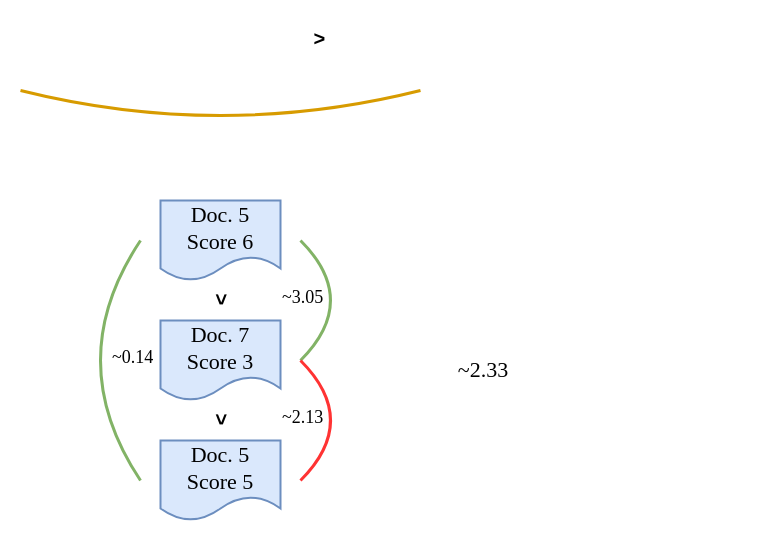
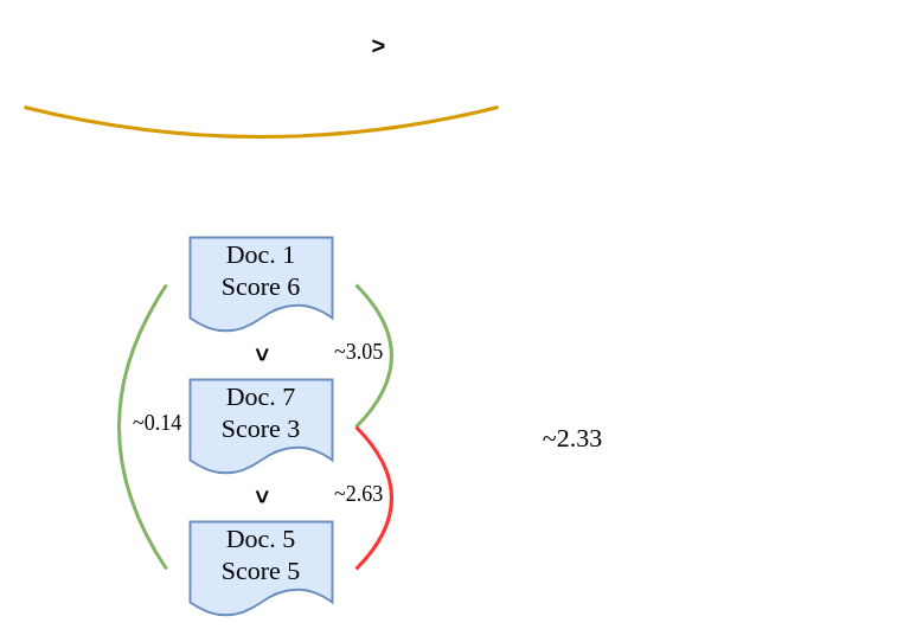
  <mxCell id="0" />
  <mxCell id="1" parent="0" />
- <mxCell id="2" value="&lt;font style=&quot;font-size: 22px;&quot;&gt;&lt;font face=&quot;Garamond&quot;&gt;Doc. 5&lt;br&gt;Score 6&lt;/font&gt;&lt;br&gt;&lt;/font&gt;" style="shape=document;whiteSpace=wrap;html=1;boundedLbl=1;fillColor=#dae8fc;strokeColor=#6c8ebf;strokeWidth=2;" vertex="1" parent="1"><mxGeometry x="160" y="200" width="120" height="80" as="geometry" /></mxCell>
+ <mxCell id="2" value="&lt;font style=&quot;font-size: 22px;&quot;&gt;&lt;font face=&quot;Garamond&quot;&gt;Doc. 1&lt;br&gt;Score 6&lt;/font&gt;&lt;br&gt;&lt;/font&gt;" style="shape=document;whiteSpace=wrap;html=1;boundedLbl=1;fillColor=#dae8fc;strokeColor=#6c8ebf;strokeWidth=2;" vertex="1" parent="1"><mxGeometry x="160" y="200" width="120" height="80" as="geometry" /></mxCell>
  <mxCell id="3" value="&lt;font style=&quot;font-size: 22px;&quot;&gt;&lt;font face=&quot;Garamond&quot;&gt;Doc. 7&lt;br&gt;Score 3&lt;/font&gt;&lt;br&gt;&lt;/font&gt;" style="shape=document;whiteSpace=wrap;html=1;boundedLbl=1;fillColor=#dae8fc;strokeColor=#6c8ebf;strokeWidth=2;" vertex="1" parent="1"><mxGeometry x="160" y="320" width="120" height="80" as="geometry" /></mxCell>
  <mxCell id="4" value="&lt;font style=&quot;font-size: 22px;&quot;&gt;&lt;font face=&quot;Garamond&quot;&gt;Doc. 5&lt;br&gt;Score 5&lt;/font&gt;&lt;br&gt;&lt;/font&gt;" style="shape=document;whiteSpace=wrap;html=1;boundedLbl=1;fillColor=#dae8fc;strokeColor=#6c8ebf;strokeWidth=2;" vertex="1" parent="1"><mxGeometry x="160" y="440" width="120" height="80" as="geometry" /></mxCell>
  <mxCell id="5" value="&lt;b&gt;&lt;font style=&quot;font-size: 20px;&quot;&gt;&amp;lt;&lt;/font&gt;&lt;/b&gt;" style="text;html=1;align=center;verticalAlign=middle;resizable=0;points=[];autosize=1;strokeColor=none;fillColor=none;rotation=270;" vertex="1" parent="1"><mxGeometry x="200" y="280" width="40" height="40" as="geometry" /></mxCell>
  <mxCell id="6" value="" style="endArrow=none;html=1;strokeWidth=3;curved=1;fillColor=#d5e8d4;strokeColor=#82b366;" edge="1" parent="1"><mxGeometry width="50" height="50" relative="1" as="geometry"><mxPoint x="300" y="240" as="sourcePoint" /><mxPoint x="300" y="360" as="targetPoint" /><Array as="points"><mxPoint x="360" y="300" /></Array></mxGeometry></mxCell>
  <mxCell id="7" value="&lt;font style=&quot;font-size: 18px;&quot;&gt;&lt;br&gt;&lt;/font&gt;" style="edgeLabel;html=1;align=center;verticalAlign=middle;resizable=0;points=[];labelBorderColor=none;spacingRight=0;" vertex="1" connectable="0" parent="6"><mxGeometry x="-0.07" y="-16" relative="1" as="geometry"><mxPoint x="-2" as="offset" /></mxGeometry></mxCell>
  <mxCell id="8" value="" style="endArrow=none;html=1;strokeWidth=3;curved=1;fillColor=#ffe6cc;strokeColor=#d79b00;" edge="1" parent="1"><mxGeometry width="50" height="50" relative="1" as="geometry"><mxPoint x="20" y="90" as="sourcePoint" /><mxPoint x="420" y="90" as="targetPoint" /><Array as="points"><mxPoint x="220" y="140" /></Array></mxGeometry></mxCell>
  <mxCell id="9" value="&lt;b&gt;&lt;font style=&quot;font-size: 20px;&quot;&gt;&amp;lt;&lt;/font&gt;&lt;/b&gt;" style="text;html=1;align=center;verticalAlign=middle;resizable=0;points=[];autosize=1;strokeColor=none;fillColor=none;rotation=180;" vertex="1" parent="1"><mxGeometry x="300" y="20" width="40" height="40" as="geometry" /></mxCell>
  <mxCell id="10" value="&lt;span style=&quot;color: rgb(0, 0, 0); font-size: 18px; font-style: normal; font-variant-ligatures: normal; font-variant-caps: normal; font-weight: 400; letter-spacing: normal; orphans: 2; text-align: center; text-indent: 0px; text-transform: none; widows: 2; word-spacing: 0px; -webkit-text-stroke-width: 0px; background-color: rgb(255, 255, 255); text-decoration-thickness: initial; text-decoration-style: initial; text-decoration-color: initial; float: none; display: inline !important;&quot;&gt;&lt;font face=&quot;Garamond&quot;&gt;~3.05&lt;/font&gt;&lt;/span&gt;" style="text;whiteSpace=wrap;html=1;" vertex="1" parent="1"><mxGeometry x="280" y="280" width="50" height="30" as="geometry" /></mxCell>
- <mxCell id="11" value="&lt;span style=&quot;color: rgb(0, 0, 0); font-size: 18px; font-style: normal; font-variant-ligatures: normal; font-variant-caps: normal; font-weight: 400; letter-spacing: normal; orphans: 2; text-align: center; text-indent: 0px; text-transform: none; widows: 2; word-spacing: 0px; -webkit-text-stroke-width: 0px; background-color: rgb(255, 255, 255); text-decoration-thickness: initial; text-decoration-style: initial; text-decoration-color: initial; float: none; display: inline !important;&quot;&gt;&lt;font face=&quot;Garamond&quot;&gt;~2.13&lt;/font&gt;&lt;/span&gt;" style="text;whiteSpace=wrap;html=1;" vertex="1" parent="1"><mxGeometry x="280" y="400" width="50" height="30" as="geometry" /></mxCell>
+ <mxCell id="11" value="&lt;span style=&quot;color: rgb(0, 0, 0); font-size: 18px; font-style: normal; font-variant-ligatures: normal; font-variant-caps: normal; font-weight: 400; letter-spacing: normal; orphans: 2; text-align: center; text-indent: 0px; text-transform: none; widows: 2; word-spacing: 0px; -webkit-text-stroke-width: 0px; background-color: rgb(255, 255, 255); text-decoration-thickness: initial; text-decoration-style: initial; text-decoration-color: initial; float: none; display: inline !important;&quot;&gt;&lt;font face=&quot;Garamond&quot;&gt;~2.63&lt;/font&gt;&lt;/span&gt;" style="text;whiteSpace=wrap;html=1;" vertex="1" parent="1"><mxGeometry x="280" y="400" width="50" height="30" as="geometry" /></mxCell>
  <mxCell id="12" value="&lt;span style=&quot;color: rgb(0, 0, 0); font-size: 18px; font-style: normal; font-variant-ligatures: normal; font-variant-caps: normal; font-weight: 400; letter-spacing: normal; orphans: 2; text-align: center; text-indent: 0px; text-transform: none; widows: 2; word-spacing: 0px; -webkit-text-stroke-width: 0px; background-color: rgb(255, 255, 255); text-decoration-thickness: initial; text-decoration-style: initial; text-decoration-color: initial; float: none; display: inline !important;&quot;&gt;&lt;font face=&quot;Garamond&quot;&gt;~0.14&lt;/font&gt;&lt;/span&gt;" style="text;whiteSpace=wrap;html=1;" vertex="1" parent="1"><mxGeometry x="110" y="340" width="50" height="30" as="geometry" /></mxCell>
  <mxCell id="13" value="&lt;b&gt;&lt;font style=&quot;font-size: 20px;&quot;&gt;&amp;lt;&lt;/font&gt;&lt;/b&gt;" style="text;html=1;align=center;verticalAlign=middle;resizable=0;points=[];autosize=1;strokeColor=none;fillColor=none;rotation=270;" vertex="1" parent="1"><mxGeometry x="200" y="400" width="40" height="40" as="geometry" /></mxCell>
  <mxCell id="14" value="" style="endArrow=none;html=1;strokeWidth=3;curved=1;fillColor=#ffe6cc;strokeColor=#FF3333;" edge="1" parent="1"><mxGeometry width="50" height="50" relative="1" as="geometry"><mxPoint x="300" y="360" as="sourcePoint" /><mxPoint x="300" y="480" as="targetPoint" /><Array as="points"><mxPoint x="360" y="420" /></Array></mxGeometry></mxCell>
  <mxCell id="15" value="&lt;font style=&quot;font-size: 18px;&quot;&gt;&lt;br&gt;&lt;/font&gt;" style="edgeLabel;html=1;align=center;verticalAlign=middle;resizable=0;points=[];labelBorderColor=none;spacingRight=0;" vertex="1" connectable="0" parent="14"><mxGeometry x="-0.07" y="-16" relative="1" as="geometry"><mxPoint x="-2" as="offset" /></mxGeometry></mxCell>
  <mxCell id="16" value="" style="endArrow=none;html=1;strokeWidth=3;curved=1;fillColor=#d5e8d4;strokeColor=#82b366;" edge="1" parent="1"><mxGeometry width="50" height="50" relative="1" as="geometry"><mxPoint x="140" y="240" as="sourcePoint" /><mxPoint x="140" y="480" as="targetPoint" /><Array as="points"><mxPoint x="60" y="360" /></Array></mxGeometry></mxCell>
  <mxCell id="17" value="&lt;font style=&quot;font-size: 18px;&quot;&gt;&lt;br&gt;&lt;/font&gt;" style="edgeLabel;html=1;align=center;verticalAlign=middle;resizable=0;points=[];labelBorderColor=none;spacingRight=0;" vertex="1" connectable="0" parent="16"><mxGeometry x="-0.07" y="-16" relative="1" as="geometry"><mxPoint x="-2" as="offset" /></mxGeometry></mxCell>
  <mxCell id="18" value="&lt;b style=&quot;font-weight:normal;&quot; id=&quot;docs-internal-guid-13c991f3-7fff-401f-d572-de2c6ced46fa&quot;&gt;&lt;img width=&quot;370px;&quot; height=&quot;87px;&quot; src=&quot;https://lh3.googleusercontent.com/eruUxBSYwrmudTbqMbmMoUqcklOKs5fRyl0BgOI_qAF1zevUd-FRgux_HTyXY6vn2N0TxmTr2PMN9vuIvAhja5zHTZQ6v5KmeSC_RWLp83HGfJGeAlVMrWqp3jr-bNhGIu2UYzyzrulnBOLXONLcx00hzA=s2048&quot;&gt;&lt;/b&gt;" style="text;whiteSpace=wrap;html=1;" vertex="1" parent="1"><mxGeometry x="336.003" y="317.997" width="398" height="112" as="geometry" /></mxCell>
  <mxCell id="19" value="" style="rounded=0;whiteSpace=wrap;html=1;strokeWidth=0;strokeColor=none;" vertex="1" parent="1"><mxGeometry x="455" y="335" width="255" height="69" as="geometry" /></mxCell>
  <mxCell id="20" value="&lt;font face=&quot;Garamond&quot; style=&quot;font-size: 22px;&quot;&gt;&amp;nbsp; ~2.33&lt;/font&gt;" style="text;html=1;align=center;verticalAlign=middle;resizable=0;points=[];autosize=1;strokeColor=none;fillColor=none;" vertex="1" parent="1"><mxGeometry x="437" y="350.5" width="79" height="38" as="geometry" /></mxCell>
